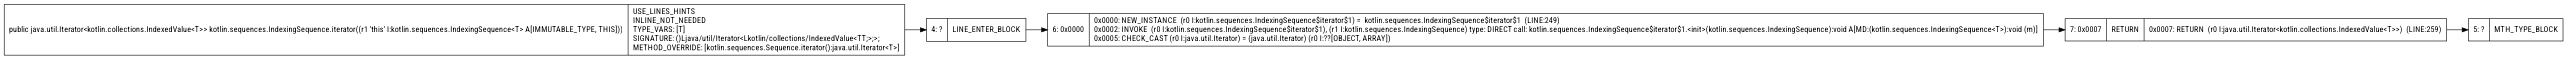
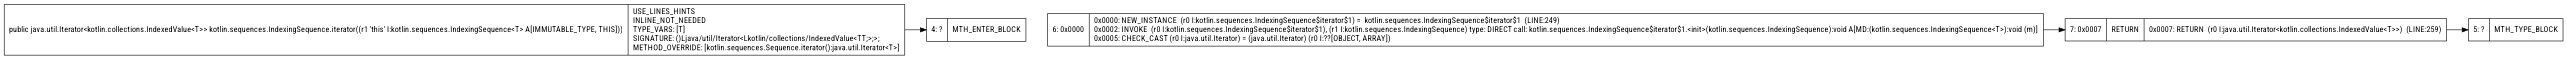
  digraph {
    fontname="Roboto Condensed"
    rankdir=LR
    node [fontname="Roboto Condensed" shape=record]
    edge [fontname="Roboto Condensed"]
-   n1 [label="{4\:\ ?|LINE_ENTER_BLOCK\l}"]
+   n1 [label="{4\:\ ?|MTH_ENTER_BLOCK\l}"]
    n2 [label="{6\:\ 0x0000|0x0000: NEW_INSTANCE  (r0 I:kotlin.sequences.IndexingSequence$iterator$1) =  kotlin.sequences.IndexingSequence$iterator$1  (LINE:249)\l0x0002: INVOKE  (r0 I:kotlin.sequences.IndexingSequence$iterator$1), (r1 I:kotlin.sequences.IndexingSequence) type: DIRECT call: kotlin.sequences.IndexingSequence$iterator$1.\<init\>(kotlin.sequences.IndexingSequence):void A[MD:(kotlin.sequences.IndexingSequence\<T\>):void (m)]\l0x0005: CHECK_CAST (r0 I:java.util.Iterator) = (java.util.Iterator) (r0 I:??[OBJECT, ARRAY]) \l}"]
    n3 [label="{7\:\ 0x0007|RETURN\l|0x0007: RETURN  (r0 I:java.util.Iterator\<kotlin.collections.IndexedValue\<T\>\>)  (LINE:259)\l}"]
    n4 [label="{5\:\ ?|MTH_TYPE_BLOCK\l}"]
    n5 [label="{public java.util.Iterator\<kotlin.collections.IndexedValue\<T\>\> kotlin.sequences.IndexingSequence.iterator((r1 'this' I:kotlin.sequences.IndexingSequence\<T\> A[IMMUTABLE_TYPE, THIS]))  | USE_LINES_HINTS\lINLINE_NOT_NEEDED\lTYPE_VARS: [T]\lSIGNATURE: ()Ljava\/util\/Iterator\<Lkotlin\/collections\/IndexedValue\<TT;\>;\>;\lMETHOD_OVERRIDE: [kotlin.sequences.Sequence.iterator():java.util.Iterator\<T\>]\l}"]
-   n1 -> n2
    n2 -> n3
    n3 -> n4
    n5 -> n1
  }
